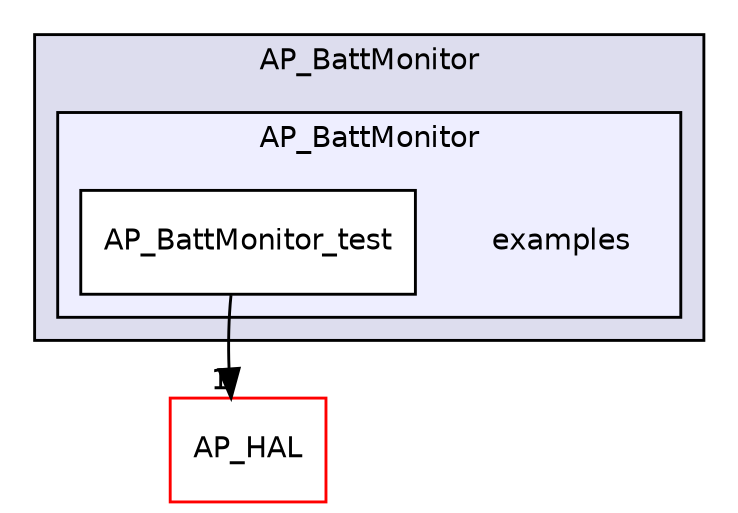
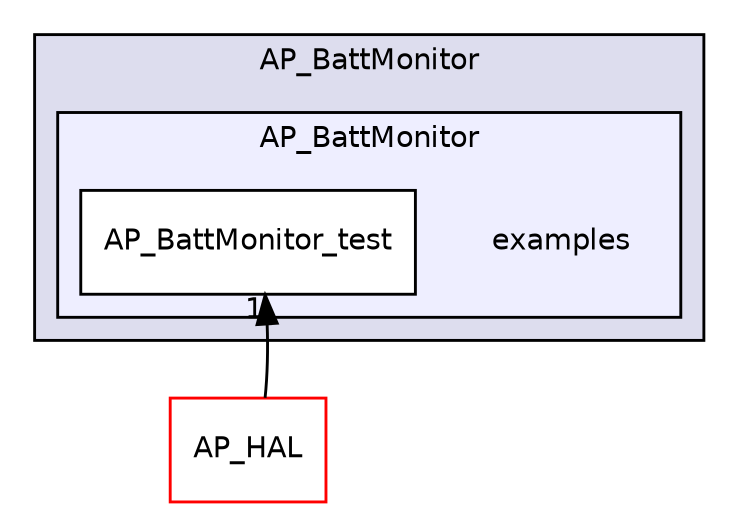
  digraph {
    compound=true
    node [fontname=Helvetica fontsize=10 shape=box fillcolor=white style=filled]
    n1 [label=examples shape=plaintext fillcolor="" style=""]
    n2 [color=black label=AP_BattMonitor_test]
    n3 [color=red label=AP_HAL]
    subgraph cluster_1 {
      bgcolor="#ddddee"
      fontname=Helvetica
      fontsize=10
      label=AP_BattMonitor
      pencolor=black
      subgraph cluster_2 {
        bgcolor="#eeeeff"
        fontname=Helvetica
        fontsize=10
        pencolor=black
        n1
        n2
      }
    }
-   n2 -> n3 [headlabel=1 labeldistance=1.5 labelfontname=Helvetica labelfontsize=10]
+   n3 -> n2 [headlabel=1 labeldistance=1.5 labelfontname=Helvetica labelfontsize=10]
  }
